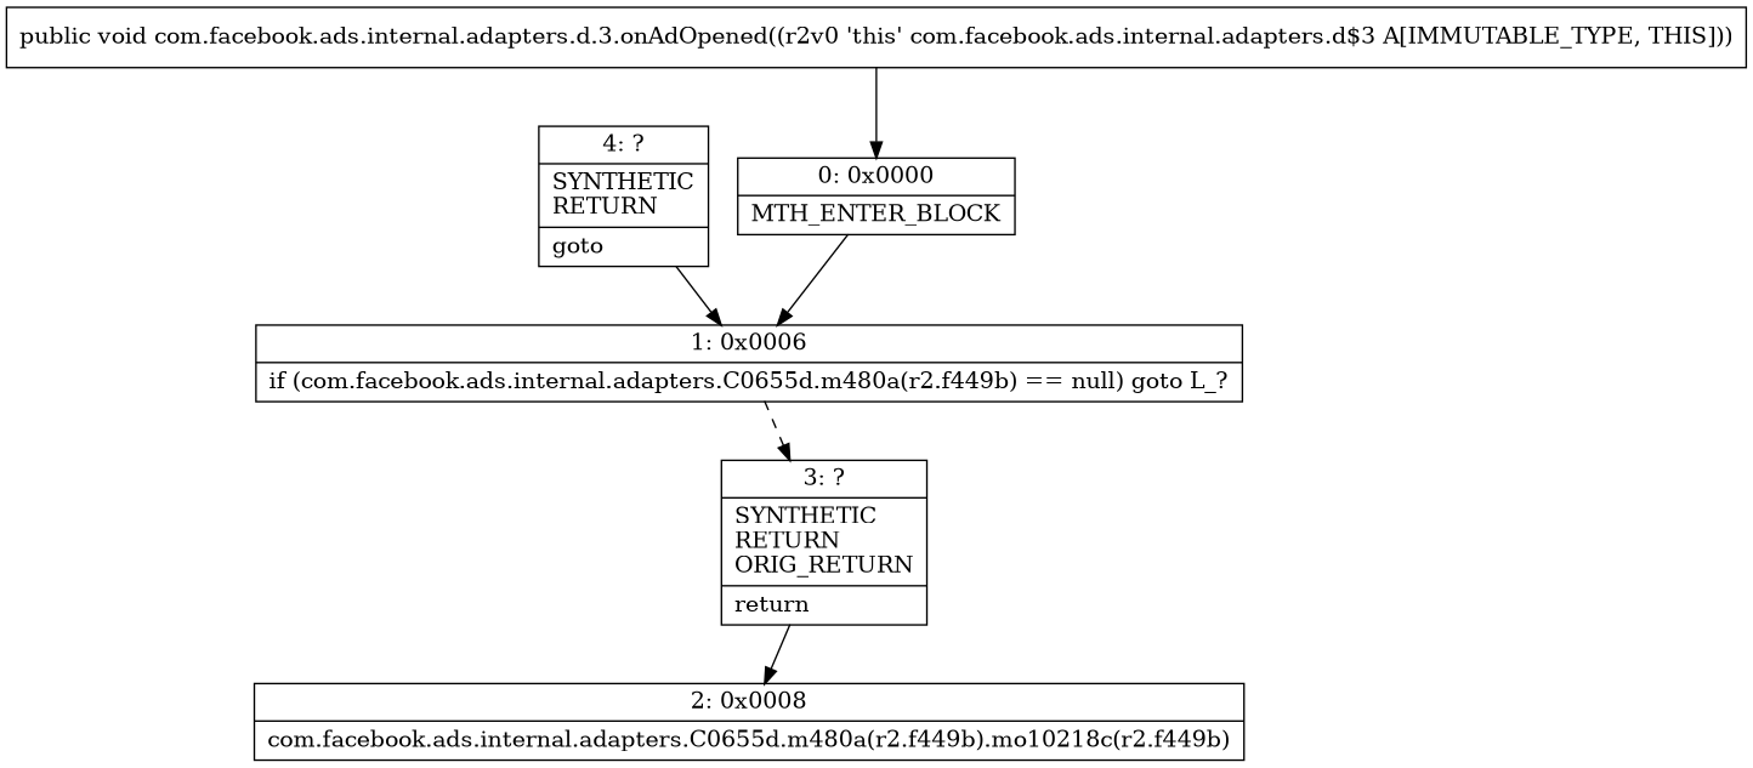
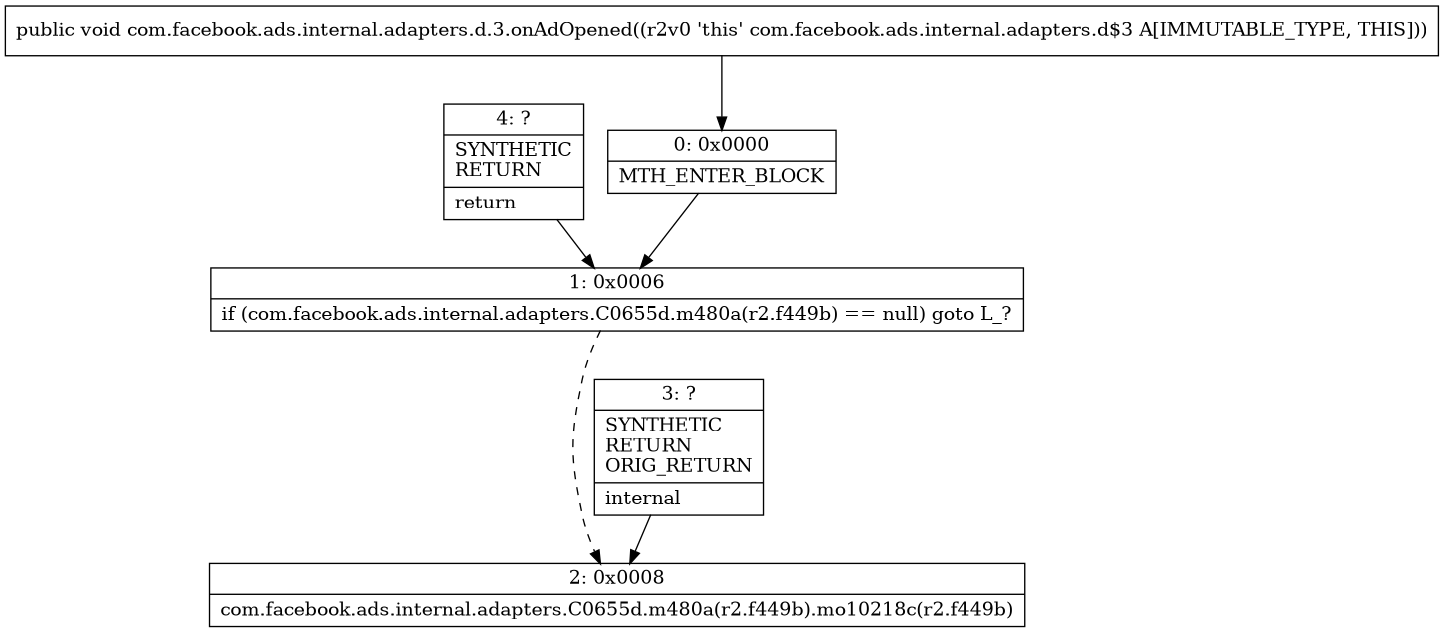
  digraph {
    node [shape=record]
    n1 [label="{0\:\ 0x0000|MTH_ENTER_BLOCK\l}"]
    n2 [label="{1\:\ 0x0006|if (com.facebook.ads.internal.adapters.C0655d.m480a(r2.f449b) == null) goto L_?\l}"]
    n3 [label="{2\:\ 0x0008|com.facebook.ads.internal.adapters.C0655d.m480a(r2.f449b).mo10218c(r2.f449b)\l}"]
-   n4 [label="{4\:\ ?|SYNTHETIC\lRETURN\l|goto\l}"]
-   n5 [label="{3\:\ ?|SYNTHETIC\lRETURN\lORIG_RETURN\l|return\l}"]
+   n4 [label="{4\:\ ?|SYNTHETIC\lRETURN\l|return\l}"]
+   n5 [label="{3\:\ ?|SYNTHETIC\lRETURN\lORIG_RETURN\l|internal\l}"]
    n6 [label="{public void com.facebook.ads.internal.adapters.d.3.onAdOpened((r2v0 'this' com.facebook.ads.internal.adapters.d$3 A[IMMUTABLE_TYPE, THIS])) }"]
    n1 -> n2
-   n2 -> n5 [style=dashed]
+   n2 -> n3 [style=dashed]
    n4 -> n2
    n5 -> n3
    n6 -> n1
  }
